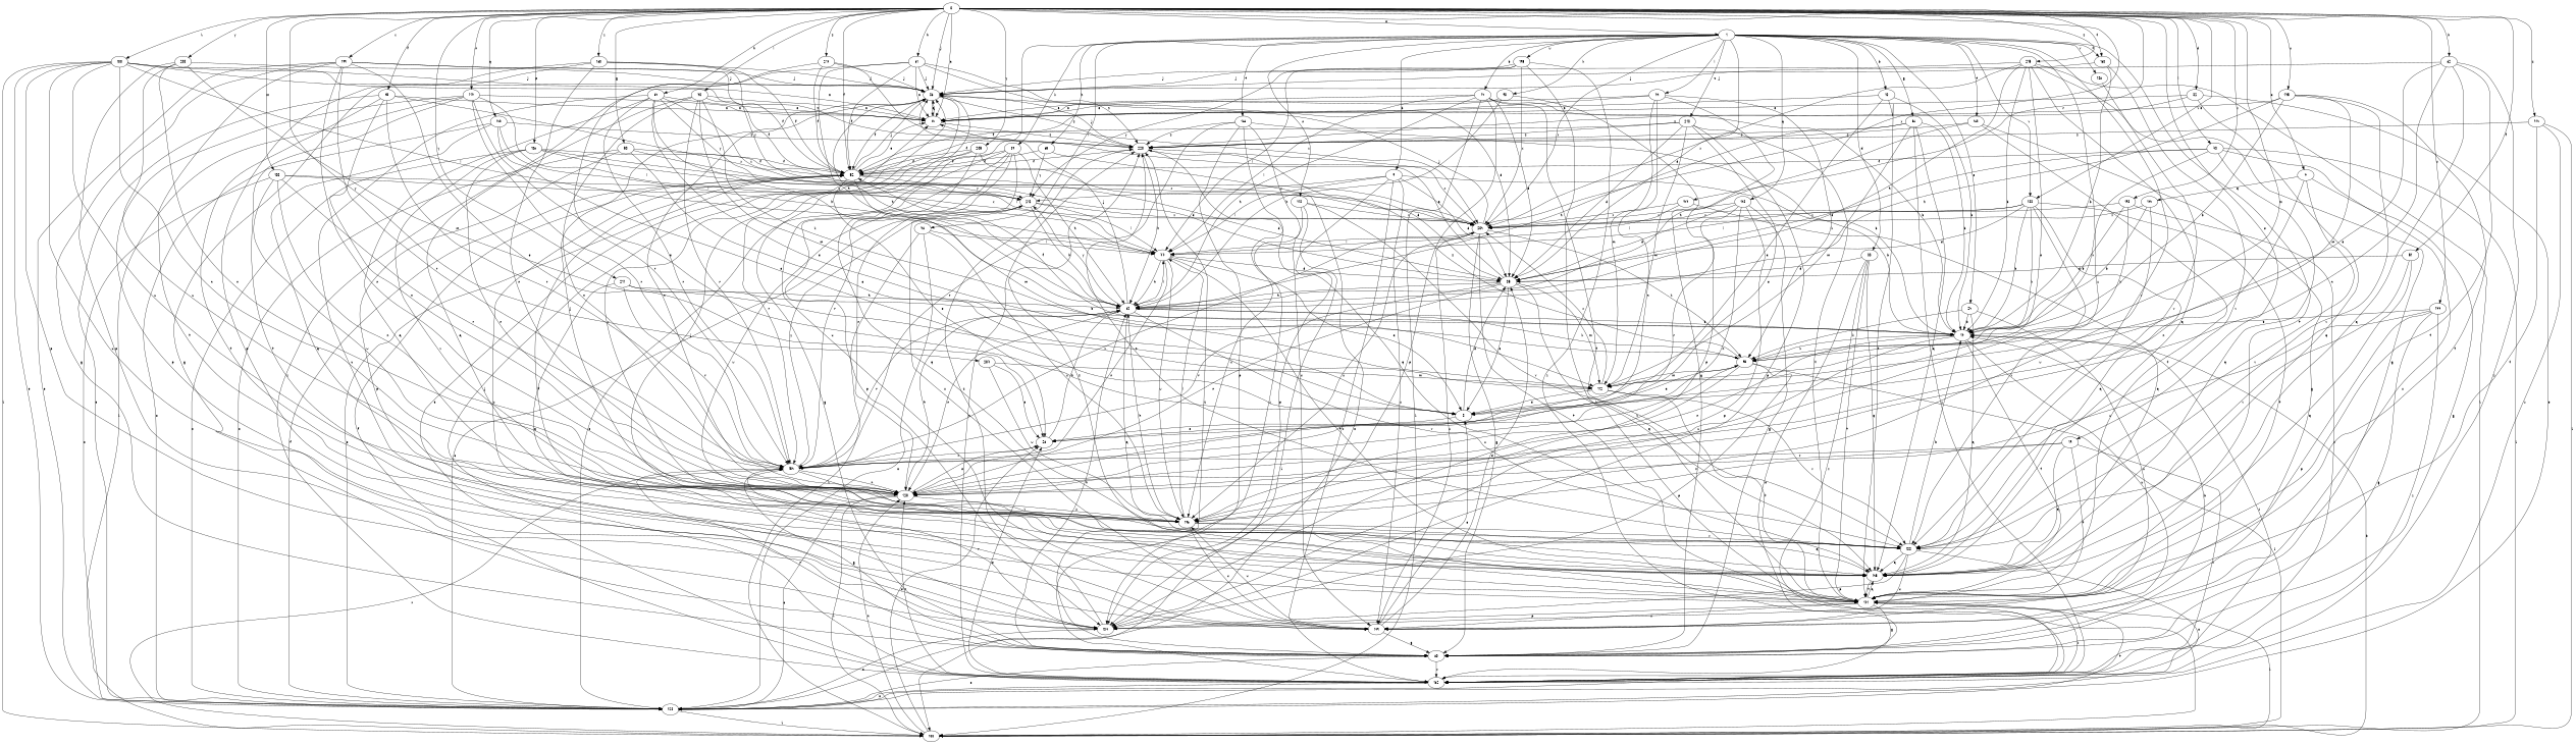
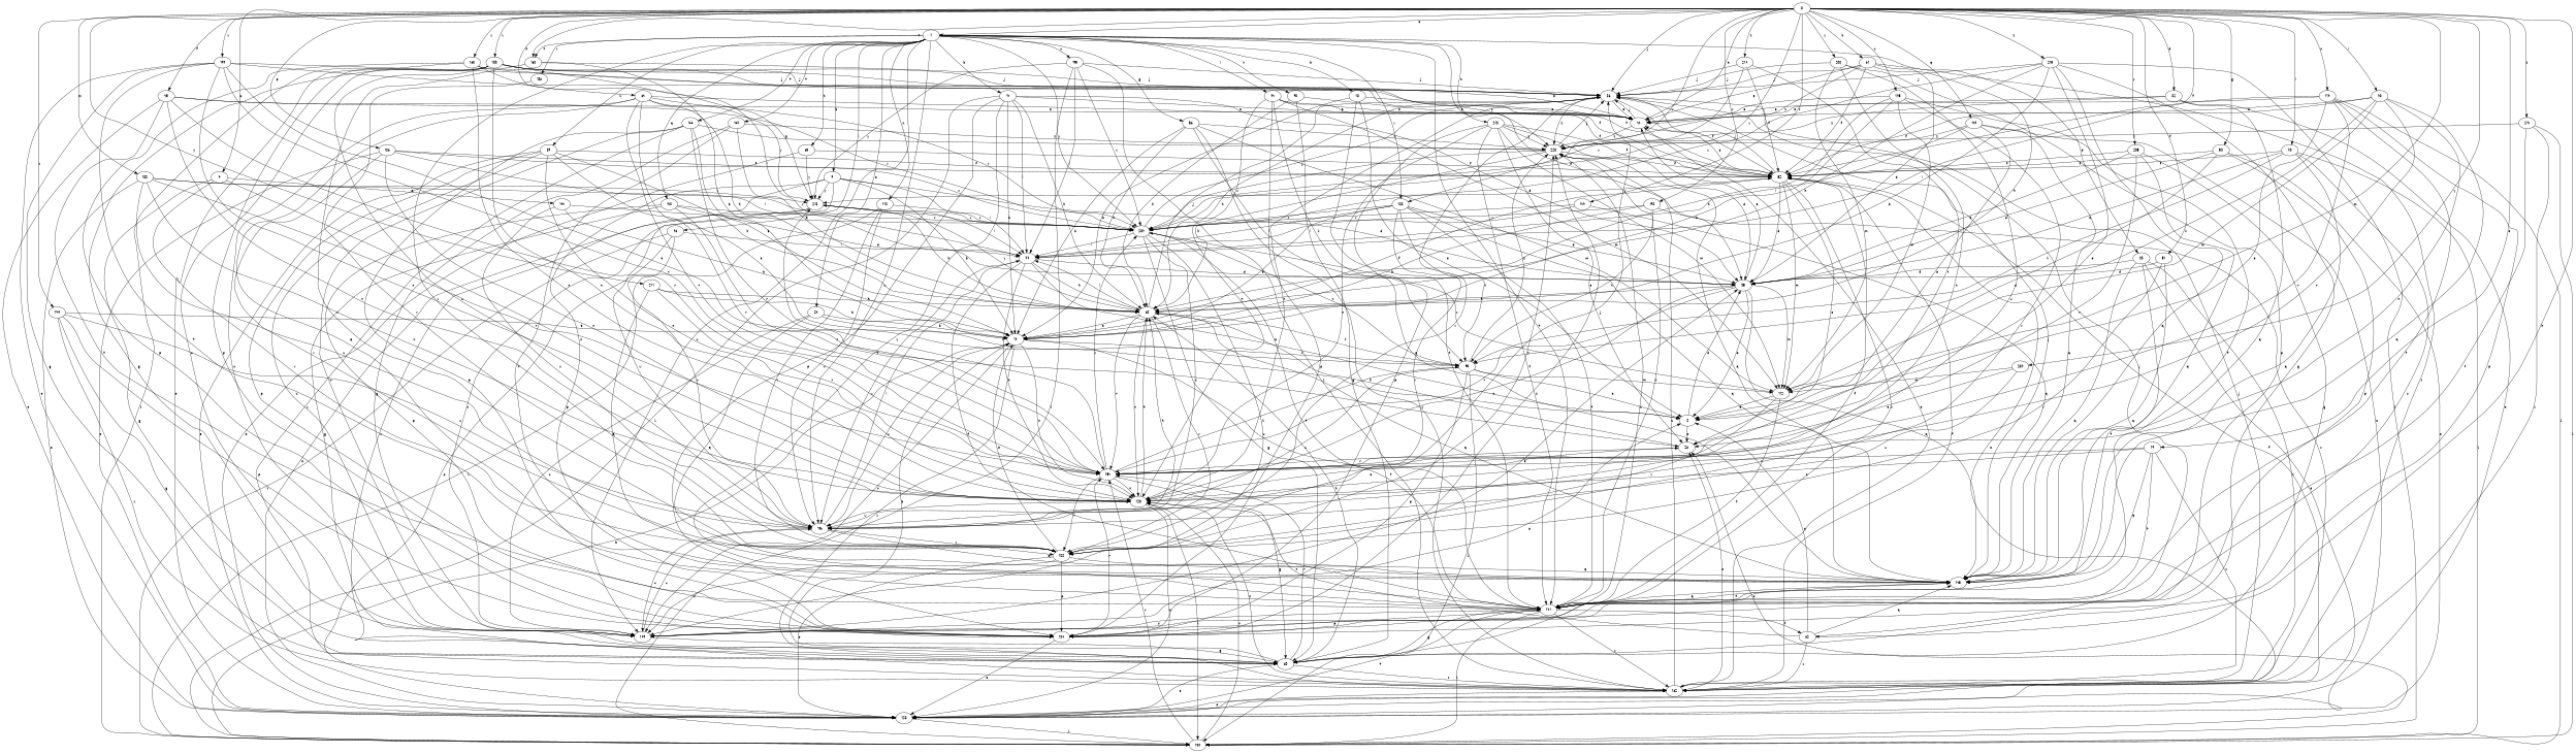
  strict digraph {
    fontname="Patrick Hand"
    node [fontname="Patrick Hand"]
    edge [fontname="Patrick Hand"]
    0
    1
    7
    19
    32
    44
    45
    51
    52
    53
    61
    62
    64
    70
    73
    86
    100
    108
    112
    117
    136
    140
    147
    160
    163
    175
    177
    183
    198
    199
    204
    205
    207
    208
    211
    214
    215
    217
    9
    10
    14
    24
    33
    35
    56
    65
    74
    76
    89
    90
    118
    143
    166
    168
    171
    179
    186
    188
    195
    196
    218
    60
    120
    144
    162
    145
    154
    128
    220
    26
    213
    8
    137
    68
    95
    103
    77
    17
    0 -> 1 [label=a]
    0 -> 7 [label=a]
    0 -> 19 [label=c]
    0 -> 32 [label=d]
    0 -> 44 [label=e]
    0 -> 45 [label=f]
    0 -> 51 [label=f]
    0 -> 52 [label=f]
    0 -> 53 [label=g]
    0 -> 61 [label=h]
    0 -> 62 [label=h]
    0 -> 64 [label=h]
    0 -> 70 [label=i]
    0 -> 73 [label=i]
    0 -> 86 [label=j]
    0 -> 100 [label=l]
    0 -> 108 [label=m]
    0 -> 112 [label=m]
    0 -> 117 [label=n]
    0 -> 136 [label=p]
    0 -> 140 [label=q]
    0 -> 147 [label=r]
    0 -> 160 [label=s]
    0 -> 163 [label=t]
    0 -> 175 [label=u]
    0 -> 177 [label=u]
    0 -> 183 [label=v]
    0 -> 198 [label=x]
    0 -> 199 [label=x]
    0 -> 204 [label=x]
    0 -> 205 [label=y]
    0 -> 207 [label=y]
    0 -> 208 [label=y]
    0 -> 211 [label=y]
    0 -> 214 [label=z]
    0 -> 215 [label=z]
    0 -> 217 [label=z]
    1 -> 163 [label=t]
    1 -> 183 [label=v]
    1 -> 204 [label=x]
    1 -> 9 [label=b]
    1 -> 10 [label=b]
    1 -> 14 [label=b]
    1 -> 24 [label=c]
    1 -> 33 [label=d]
    1 -> 35 [label=d]
    1 -> 56 [label=g]
    1 -> 65 [label=h]
    1 -> 74 [label=i]
    1 -> 76 [label=i]
    1 -> 89 [label=k]
    1 -> 90 [label=k]
    1 -> 118 [label=n]
    1 -> 143 [label=q]
    1 -> 166 [label=t]
    1 -> 168 [label=t]
    1 -> 171 [label=t]
    1 -> 179 [label=u]
    1 -> 186 [label=v]
    1 -> 188 [label=v]
    1 -> 195 [label=w]
    1 -> 196 [label=w]
    1 -> 218 [label=z]
    7 -> 188 [label=v]
    7 -> 60 [label=g]
    7 -> 120 [label=n]
    7 -> 144 [label=q]
    19 -> 171 [label=t]
    19 -> 120 [label=n]
    19 -> 162 [label=s]
    19 -> 145 [label=q]
    19 -> 154 [label=r]
    32 -> 44 [label=e]
    32 -> 145 [label=q]
    32 -> 128 [label=o]
    32 -> 220 [label=z]
    44 -> 86 [label=j]
    44 -> 220 [label=z]
    45 -> 44 [label=e]
    45 -> 204 [label=x]
    45 -> 171 [label=t]
    45 -> 120 [label=n]
    45 -> 154 [label=r]
    45 -> 128 [label=o]
    51 -> 35 [label=d]
    51 -> 188 [label=v]
    51 -> 145 [label=q]
    52 -> 44 [label=e]
    52 -> 86 [label=j]
    52 -> 112 [label=m]
    52 -> 35 [label=d]
    52 -> 179 [label=u]
    52 -> 128 [label=o]
    52 -> 26 [label=c]
    52 -> 213 [label=y]
    53 -> 52 [label=f]
    53 -> 35 [label=d]
    53 -> 128 [label=o]
    53 -> 8 [label=a]
    53 -> 137 [label=p]
    61 -> 44 [label=e]
    61 -> 52 [label=f]
    61 -> 86 [label=j]
    61 -> 35 [label=d]
    61 -> 162 [label=s]
    61 -> 220 [label=z]
    61 -> 68 [label=h]
    62 -> 86 [label=j]
-   62 -> 171 [label=t]
+   171 -> 62 [label=t]
    62 -> 120 [label=n]
    62 -> 162 [label=s]
    62 -> 145 [label=q]
    62 -> 8 [label=a]
    64 -> 44 [label=e]
    64 -> 204 [label=x]
    64 -> 179 [label=u]
    64 -> 145 [label=q]
    64 -> 154 [label=r]
    64 -> 213 [label=y]
    64 -> 8 [label=a]
    64 -> 68 [label=h]
    70 -> 44 [label=e]
    70 -> 52 [label=f]
    70 -> 112 [label=m]
    70 -> 120 [label=n]
    70 -> 145 [label=q]
    70 -> 154 [label=r]
    70 -> 95 [label=k]
    73 -> 52 [label=f]
    73 -> 35 [label=d]
    73 -> 179 [label=u]
    73 -> 145 [label=q]
    73 -> 95 [label=k]
    73 -> 103 [label=l]
    86 -> 44 [label=e]
    86 -> 52 [label=f]
    86 -> 188 [label=v]
    86 -> 120 [label=n]
    86 -> 220 [label=z]
    86 -> 68 [label=h]
    100 -> 44 [label=e]
    100 -> 86 [label=j]
    100 -> 179 [label=u]
    100 -> 196 [label=w]
    100 -> 120 [label=n]
    100 -> 128 [label=o]
    100 -> 220 [label=z]
    100 -> 137 [label=p]
    100 -> 103 [label=l]
    100 -> 77 [label=i]
    108 -> 204 [label=x]
    108 -> 196 [label=w]
    108 -> 120 [label=n]
    108 -> 154 [label=r]
    108 -> 128 [label=o]
    108 -> 213 [label=y]
    112 -> 204 [label=x]
    112 -> 171 [label=t]
    112 -> 188 [label=v]
    112 -> 8 [label=a]
    117 -> 44 [label=e]
    117 -> 171 [label=t]
    117 -> 154 [label=r]
    117 -> 8 [label=a]
    117 -> 137 [label=p]
    117 -> 103 [label=l]
    117 -> 77 [label=i]
    136 -> 52 [label=f]
    136 -> 204 [label=x]
    136 -> 188 [label=v]
    136 -> 120 [label=n]
    136 -> 128 [label=o]
    136 -> 77 [label=i]
    140 -> 145 [label=q]
    140 -> 128 [label=o]
    140 -> 220 [label=z]
    140 -> 8 [label=a]
    140 -> 77 [label=i]
    147 -> 204 [label=x]
    147 -> 145 [label=q]
    147 -> 77 [label=i]
    160 -> 52 [label=f]
    160 -> 86 [label=j]
    160 -> 60 [label=g]
    160 -> 120 [label=n]
    160 -> 213 [label=y]
    160 -> 137 [label=p]
    163 -> 86 [label=j]
    163 -> 188 [label=v]
    163 -> 17 [label=b]
    175 -> 44 [label=e]
    175 -> 112 [label=m]
    175 -> 171 [label=t]
    175 -> 188 [label=v]
    175 -> 68 [label=h]
    175 -> 17 [label=b]
    177 -> 196 [label=w]
    177 -> 60 [label=g]
    177 -> 162 [label=s]
    177 -> 137 [label=p]
    177 -> 17 [label=b]
    183 -> 204 [label=x]
    183 -> 35 [label=d]
    183 -> 171 [label=t]
    183 -> 188 [label=v]
    183 -> 145 [label=q]
    183 -> 95 [label=k]
    183 -> 77 [label=i]
    183 -> 17 [label=b]
    198 -> 204 [label=x]
    198 -> 162 [label=s]
    198 -> 95 [label=k]
    198 -> 17 [label=b]
    199 -> 52 [label=f]
    199 -> 86 [label=j]
    199 -> 171 [label=t]
    199 -> 60 [label=g]
    199 -> 120 [label=n]
    199 -> 154 [label=r]
    199 -> 128 [label=o]
    199 -> 26 [label=c]
    204 -> 86 [label=j]
    204 -> 171 [label=t]
    204 -> 179 [label=u]
    204 -> 196 [label=w]
    204 -> 60 [label=g]
    204 -> 95 [label=k]
    204 -> 77 [label=i]
    205 -> 52 [label=f]
    205 -> 35 [label=d]
    205 -> 60 [label=g]
    205 -> 145 [label=q]
    205 -> 154 [label=r]
    207 -> 112 [label=m]
    207 -> 196 [label=w]
    207 -> 26 [label=c]
    208 -> 86 [label=j]
    208 -> 112 [label=m]
    208 -> 196 [label=w]
    208 -> 120 [label=n]
    208 -> 137 [label=p]
    211 -> 145 [label=q]
    211 -> 154 [label=r]
    211 -> 68 [label=h]
    211 -> 17 [label=b]
    214 -> 171 [label=t]
    214 -> 162 [label=s]
    214 -> 220 [label=z]
    214 -> 103 [label=l]
    215 -> 86 [label=j]
    215 -> 204 [label=x]
    215 -> 60 [label=g]
    215 -> 145 [label=q]
    215 -> 26 [label=c]
    215 -> 68 [label=h]
    215 -> 103 [label=l]
    215 -> 17 [label=b]
    217 -> 52 [label=f]
    217 -> 86 [label=j]
    217 -> 204 [label=x]
    217 -> 154 [label=r]
    9 -> 35 [label=d]
    9 -> 179 [label=u]
    9 -> 162 [label=s]
    9 -> 213 [label=y]
    9 -> 137 [label=p]
    9 -> 77 [label=i]
    9 -> 17 [label=b]
    10 -> 44 [label=e]
    10 -> 171 [label=t]
    10 -> 8 [label=a]
    10 -> 17 [label=b]
    14 -> 44 [label=e]
    14 -> 35 [label=d]
    14 -> 171 [label=t]
    14 -> 137 [label=p]
    14 -> 68 [label=h]
    14 -> 103 [label=l]
    14 -> 77 [label=i]
    14 -> 17 [label=b]
    24 -> 179 [label=u]
    24 -> 145 [label=q]
    24 -> 95 [label=k]
    24 -> 17 [label=b]
    33 -> 35 [label=d]
    33 -> 171 [label=t]
    33 -> 162 [label=s]
    33 -> 145 [label=q]
    33 -> 128 [label=o]
    35 -> 44 [label=e]
    35 -> 112 [label=m]
    35 -> 120 [label=n]
    35 -> 145 [label=q]
    35 -> 154 [label=r]
    35 -> 8 [label=a]
    35 -> 68 [label=h]
    56 -> 112 [label=m]
    56 -> 162 [label=s]
    56 -> 145 [label=q]
    56 -> 220 [label=z]
    56 -> 68 [label=h]
    56 -> 17 [label=b]
    65 -> 52 [label=f]
    65 -> 128 [label=o]
    65 -> 213 [label=y]
    74 -> 44 [label=e]
    74 -> 52 [label=f]
    74 -> 112 [label=m]
    74 -> 120 [label=n]
    74 -> 137 [label=p]
    74 -> 95 [label=k]
    76 -> 196 [label=w]
    76 -> 128 [label=o]
    76 -> 103 [label=l]
    76 -> 77 [label=i]
    89 -> 52 [label=f]
    89 -> 179 [label=u]
    89 -> 120 [label=n]
    89 -> 154 [label=r]
    89 -> 128 [label=o]
    89 -> 137 [label=p]
    89 -> 68 [label=h]
    90 -> 44 [label=e]
    90 -> 60 [label=g]
    90 -> 68 [label=h]
    118 -> 204 [label=x]
    118 -> 188 [label=v]
    118 -> 196 [label=w]
    118 -> 103 [label=l]
    143 -> 204 [label=x]
    143 -> 35 [label=d]
    143 -> 60 [label=g]
-   143 -> 120 [label=n]
+   218 -> 120 [label=n]
    143 -> 154 [label=r]
    143 -> 137 [label=p]
    166 -> 179 [label=u]
    166 -> 162 [label=s]
    166 -> 154 [label=r]
    166 -> 220 [label=z]
    166 -> 137 [label=p]
    166 -> 17 [label=b]
    168 -> 171 [label=t]
    168 -> 60 [label=g]
    168 -> 220 [label=z]
    168 -> 68 [label=h]
    171 -> 52 [label=f]
    171 -> 179 [label=u]
    171 -> 60 [label=g]
    171 -> 162 [label=s]
    171 -> 145 [label=q]
    171 -> 220 [label=z]
    171 -> 137 [label=p]
    171 -> 103 [label=l]
    179 -> 35 [label=d]
    179 -> 196 [label=w]
    179 -> 60 [label=g]
    179 -> 8 [label=a]
    186 -> 188 [label=v]
    188 -> 179 [label=u]
    188 -> 145 [label=q]
    188 -> 128 [label=o]
    188 -> 220 [label=z]
    188 -> 137 [label=p]
    188 -> 17 [label=b]
    195 -> 86 [label=j]
    195 -> 204 [label=x]
    195 -> 162 [label=s]
    195 -> 213 [label=y]
    195 -> 103 [label=l]
    195 -> 77 [label=i]
    196 -> 86 [label=j]
    196 -> 179 [label=u]
    196 -> 188 [label=v]
    196 -> 145 [label=q]
    196 -> 68 [label=h]
    196 -> 77 [label=i]
    218 -> 52 [label=f]
    218 -> 112 [label=m]
    218 -> 35 [label=d]
    218 -> 171 [label=t]
    218 -> 220 [label=z]
    218 -> 26 [label=c]
    218 -> 137 [label=p]
    60 -> 162 [label=s]
    60 -> 154 [label=r]
    60 -> 128 [label=o]
    60 -> 220 [label=z]
    60 -> 68 [label=h]
    60 -> 17 [label=b]
    120 -> 196 [label=w]
    120 -> 128 [label=o]
    120 -> 26 [label=c]
    120 -> 68 [label=h]
    120 -> 103 [label=l]
    144 -> 204 [label=x]
    144 -> 196 [label=w]
    144 -> 17 [label=b]
    162 -> 44 [label=e]
    162 -> 52 [label=f]
    162 -> 86 [label=j]
    162 -> 120 [label=n]
    162 -> 128 [label=o]
    162 -> 220 [label=z]
    162 -> 26 [label=c]
    145 -> 86 [label=j]
    145 -> 171 [label=t]
    154 -> 204 [label=x]
    154 -> 188 [label=v]
    154 -> 60 [label=g]
    154 -> 120 [label=n]
    154 -> 213 [label=y]
    154 -> 95 [label=k]
    128 -> 52 [label=f]
    128 -> 171 [label=t]
    128 -> 103 [label=l]
    220 -> 52 [label=f]
    220 -> 86 [label=j]
    220 -> 204 [label=x]
    220 -> 145 [label=q]
    220 -> 68 [label=h]
    26 -> 154 [label=r]
    26 -> 68 [label=h]
    213 -> 204 [label=x]
    213 -> 196 [label=w]
    213 -> 128 [label=o]
    213 -> 68 [label=h]
    213 -> 77 [label=i]
    8 -> 35 [label=d]
    8 -> 26 [label=c]
    137 -> 154 [label=r]
    137 -> 128 [label=o]
    137 -> 220 [label=z]
    68 -> 86 [label=j]
    68 -> 188 [label=v]
    68 -> 120 [label=n]
    68 -> 145 [label=q]
    68 -> 154 [label=r]
    68 -> 213 [label=y]
    68 -> 95 [label=k]
    68 -> 77 [label=i]
    68 -> 17 [label=b]
    95 -> 112 [label=m]
    95 -> 196 [label=w]
    95 -> 220 [label=z]
    95 -> 8 [label=a]
    95 -> 137 [label=p]
    95 -> 103 [label=l]
    103 -> 120 [label=n]
    103 -> 154 [label=r]
    103 -> 26 [label=c]
    103 -> 17 [label=b]
    77 -> 35 [label=d]
    77 -> 171 [label=t]
    77 -> 196 [label=w]
    77 -> 120 [label=n]
    77 -> 8 [label=a]
    77 -> 68 [label=h]
    17 -> 52 [label=f]
    17 -> 171 [label=t]
    17 -> 179 [label=u]
    17 -> 196 [label=w]
    17 -> 120 [label=n]
    17 -> 162 [label=s]
    17 -> 95 [label=k]
  }
